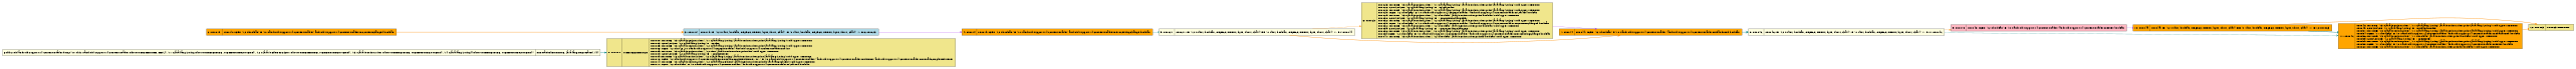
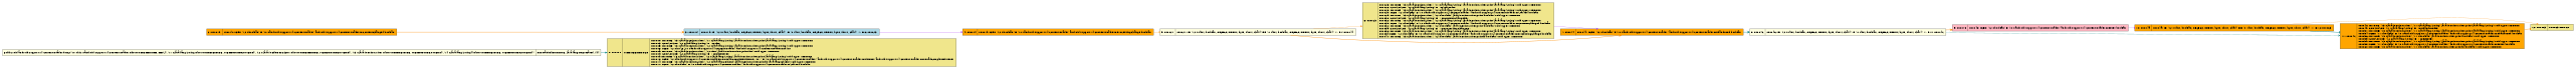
  digraph {
    rankdir=LR
    node [fillcolor=orange shape=record style=filled]
    edge [arrowhead=vee color=darkorange style=bold]
    n1 [fillcolor=khaki label="{0\:\ 0x0000|MTH_IGET_BLOCK\l|0x0000: INVOKE  (r3 I:java.io.PrintWriter), (r1 I:java.lang.String) java.io.PrintWriter.print(java.lang.String):void type: VIRTUAL \l0x0003: CONST_STR  (r2 I:java.lang.String) =  \"mId=\" \l0x0005: INVOKE  (r3 I:java.io.PrintWriter), (r2 I:java.lang.String) java.io.PrintWriter.print(java.lang.String):void type: VIRTUAL \l0x0008: IGET  (r2 I:int) = (r0 I:android.support.v4.content.Loader) android.support.v4.content.Loader.mId int \l0x000a: INVOKE  (r3 I:java.io.PrintWriter), (r2 I:int) java.io.PrintWriter.print(int):void type: VIRTUAL \l0x000d: CONST_STR  (r2 I:java.lang.String) =  \" mListener=\" \l0x000f: INVOKE  (r3 I:java.io.PrintWriter), (r2 I:java.lang.String) java.io.PrintWriter.print(java.lang.String):void type: VIRTUAL \l0x0012: IGET  (r2 I:android.support.v4.content.Loader$OnLoadCompleteListener\<D\>) = (r0 I:android.support.v4.content.Loader) android.support.v4.content.Loader.mListener android.support.v4.content.Loader$OnLoadCompleteListener \l0x0014: INVOKE  (r3 I:java.io.PrintWriter), (r2 I:java.lang.Object) java.io.PrintWriter.println(java.lang.Object):void type: VIRTUAL \l0x0017: IGET  (r2 I:boolean) = (r0 I:android.support.v4.content.Loader) android.support.v4.content.Loader.mStarted boolean \l}"]
    n2 [label="{2\:\ 0x001b|0x001b: IGET  (r2 I:boolean) = (r0 I:android.support.v4.content.Loader) android.support.v4.content.Loader.mContentChanged boolean \l}"]
    n3 [fillcolor=lightblue label="{3\:\ 0x001d|0x001d: IF  (r2 I:?[int, boolean, OBJECT, ARRAY, byte, short, char]) != (0 ?[int, boolean, OBJECT, ARRAY, byte, short, char])  \-\> B:6:0x0023 \l}"]
    n4 [fillcolor=khaki label="{6\:\ 0x0023|0x0023: INVOKE  (r3 I:java.io.PrintWriter), (r1 I:java.lang.String) java.io.PrintWriter.print(java.lang.String):void type: VIRTUAL \l0x0026: CONST_STR  (r2 I:java.lang.String) =  \"mStarted=\" \l0x0028: INVOKE  (r3 I:java.io.PrintWriter), (r2 I:java.lang.String) java.io.PrintWriter.print(java.lang.String):void type: VIRTUAL \l0x002b: IGET  (r2 I:boolean) = (r0 I:android.support.v4.content.Loader) android.support.v4.content.Loader.mStarted boolean \l0x002d: INVOKE  (r3 I:java.io.PrintWriter), (r2 I:boolean) java.io.PrintWriter.print(boolean):void type: VIRTUAL \l0x0030: CONST_STR  (r2 I:java.lang.String) =  \" mContentChanged=\" \l0x0032: INVOKE  (r3 I:java.io.PrintWriter), (r2 I:java.lang.String) java.io.PrintWriter.print(java.lang.String):void type: VIRTUAL \l0x0035: IGET  (r2 I:boolean) = (r0 I:android.support.v4.content.Loader) android.support.v4.content.Loader.mContentChanged boolean \l0x0037: INVOKE  (r3 I:java.io.PrintWriter), (r2 I:boolean) java.io.PrintWriter.print(boolean):void type: VIRTUAL \l0x003a: CONST_STR  (r2 I:java.lang.String) =  \" mProcessingChange=\" \l0x003c: INVOKE  (r3 I:java.io.PrintWriter), (r2 I:java.lang.String) java.io.PrintWriter.print(java.lang.String):void type: VIRTUAL \l0x003f: IGET  (r2 I:boolean) = (r0 I:android.support.v4.content.Loader) android.support.v4.content.Loader.mProcessingChange boolean \l0x0041: INVOKE  (r3 I:java.io.PrintWriter), (r2 I:boolean) java.io.PrintWriter.println(boolean):void type: VIRTUAL \l}"]
    n5 [label="{7\:\ 0x0044|0x0044: IGET  (r2 I:boolean) = (r0 I:android.support.v4.content.Loader) android.support.v4.content.Loader.mAbandoned boolean \l}"]
    n6 [label="{4\:\ 0x001f|0x001f: IGET  (r2 I:boolean) = (r0 I:android.support.v4.content.Loader) android.support.v4.content.Loader.mProcessingChange boolean \l}"]
    n7 [fillcolor=lightyellow label="{5\:\ 0x0021|0x0021: IF  (r2 I:?[int, boolean, OBJECT, ARRAY, byte, short, char]) == (0 ?[int, boolean, OBJECT, ARRAY, byte, short, char])  \-\> B:7:0x0044 \l}"]
    n8 [fillcolor=lightyellow label="{8\:\ 0x0046|0x0046: IF  (r2 I:?[int, boolean, OBJECT, ARRAY, byte, short, char]) != (0 ?[int, boolean, OBJECT, ARRAY, byte, short, char])  \-\> B:11:0x004c \l}"]
    n9 [fillcolor=lightpink label="{9\:\ 0x0048|0x0048: IGET  (r2 I:boolean) = (r0 I:android.support.v4.content.Loader) android.support.v4.content.Loader.mReset boolean \l}"]
    n10 [label="{11\:\ 0x004c|0x004c: INVOKE  (r3 I:java.io.PrintWriter), (r1 I:java.lang.String) java.io.PrintWriter.print(java.lang.String):void type: VIRTUAL \l0x004f: CONST_STR  (r1 I:java.lang.String) =  \"mAbandoned=\" \l0x0051: INVOKE  (r3 I:java.io.PrintWriter), (r1 I:java.lang.String) java.io.PrintWriter.print(java.lang.String):void type: VIRTUAL \l0x0054: IGET  (r1 I:boolean) = (r0 I:android.support.v4.content.Loader) android.support.v4.content.Loader.mAbandoned boolean \l0x0056: INVOKE  (r3 I:java.io.PrintWriter), (r1 I:boolean) java.io.PrintWriter.print(boolean):void type: VIRTUAL \l0x0059: CONST_STR  (r1 I:java.lang.String) =  \" mReset=\" \l0x005b: INVOKE  (r3 I:java.io.PrintWriter), (r1 I:java.lang.String) java.io.PrintWriter.print(java.lang.String):void type: VIRTUAL \l0x005e: IGET  (r1 I:boolean) = (r0 I:android.support.v4.content.Loader) android.support.v4.content.Loader.mReset boolean \l0x0060: INVOKE  (r3 I:java.io.PrintWriter), (r1 I:boolean) java.io.PrintWriter.println(boolean):void type: VIRTUAL \l}"]
    n11 [label="{10\:\ 0x004a|0x004a: IF  (r2 I:?[int, boolean, OBJECT, ARRAY, byte, short, char]) == (0 ?[int, boolean, OBJECT, ARRAY, byte, short, char])  \-\> B:12:0x0063 \l}"]
-   n12 [fillcolor=khaki label="{12\:\ 0x0063|0x0063: RETURN   \l}"]
+   n12 [fillcolor=khaki label="{12\:\ 0x0063|0x0063: BLOCK   \l}"]
    n13 [fillcolor=lightyellow label="{public void android.support.v4.content.Loader.dump((r0 'this' I:android.support.v4.content.Loader A[IMMUTABLE_TYPE, THIS]), (r1 I:java.lang.String A[IMMUTABLE_TYPE, METHOD_ARGUMENT]), (r2 I:java.io.FileDescriptor A[IMMUTABLE_TYPE, METHOD_ARGUMENT]), (r3 I:java.io.PrintWriter A[IMMUTABLE_TYPE, METHOD_ARGUMENT]), (r4 I:java.lang.String[] A[IMMUTABLE_TYPE, METHOD_ARGUMENT]))  | Annotation[RUNTIME, java.lang.Deprecated, \{\}]\l}"]
    n2 -> n3
    n3 -> n6 [color=purple style=solid]
    n4 -> n5 [color=purple style=solid]
    n5 -> n8 [color=teal]
-   n6 -> n7 [arrowhead=tee color=teal style=solid]
+   n6 -> n7 [arrowhead=tee style=solid]
    n7 -> n4 [arrowhead=normal style=solid]
    n7 -> n5
-   n8 -> n9 [style=solid]
+   n8 -> n9
    n8 -> n10 [color=teal style=solid]
    n9 -> n11 [arrowhead=tee color=purple style=solid]
    n10 -> n12 [arrowhead=tee]
    n11 -> n10 [arrowhead=tee color=teal]
-   n11 -> n12 [arrowhead=normal]
+   n11 -> n12 [arrowhead=normal style=solid]
    n13 -> n1 [arrowhead=normal color=teal]
  }
